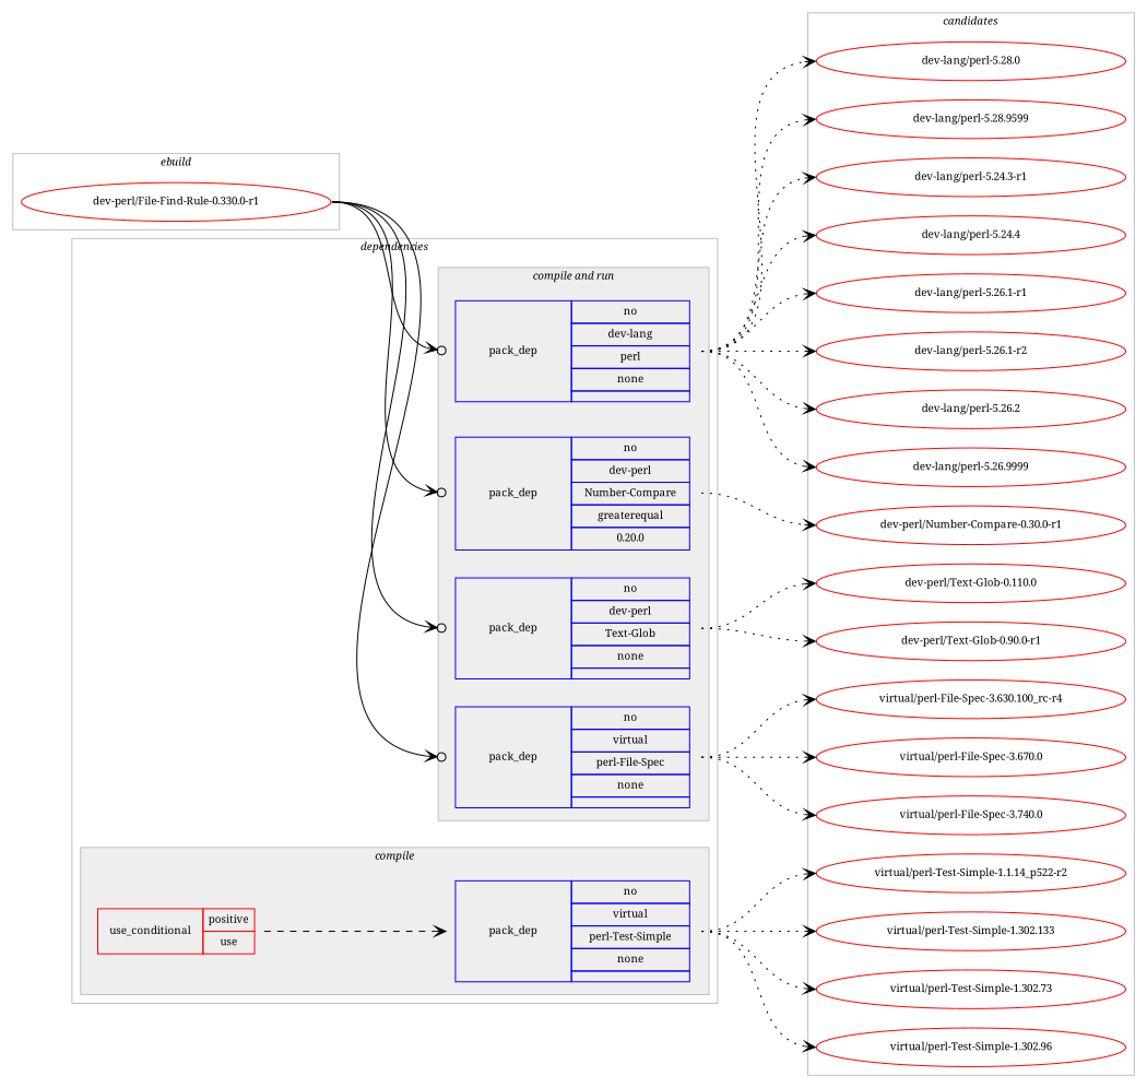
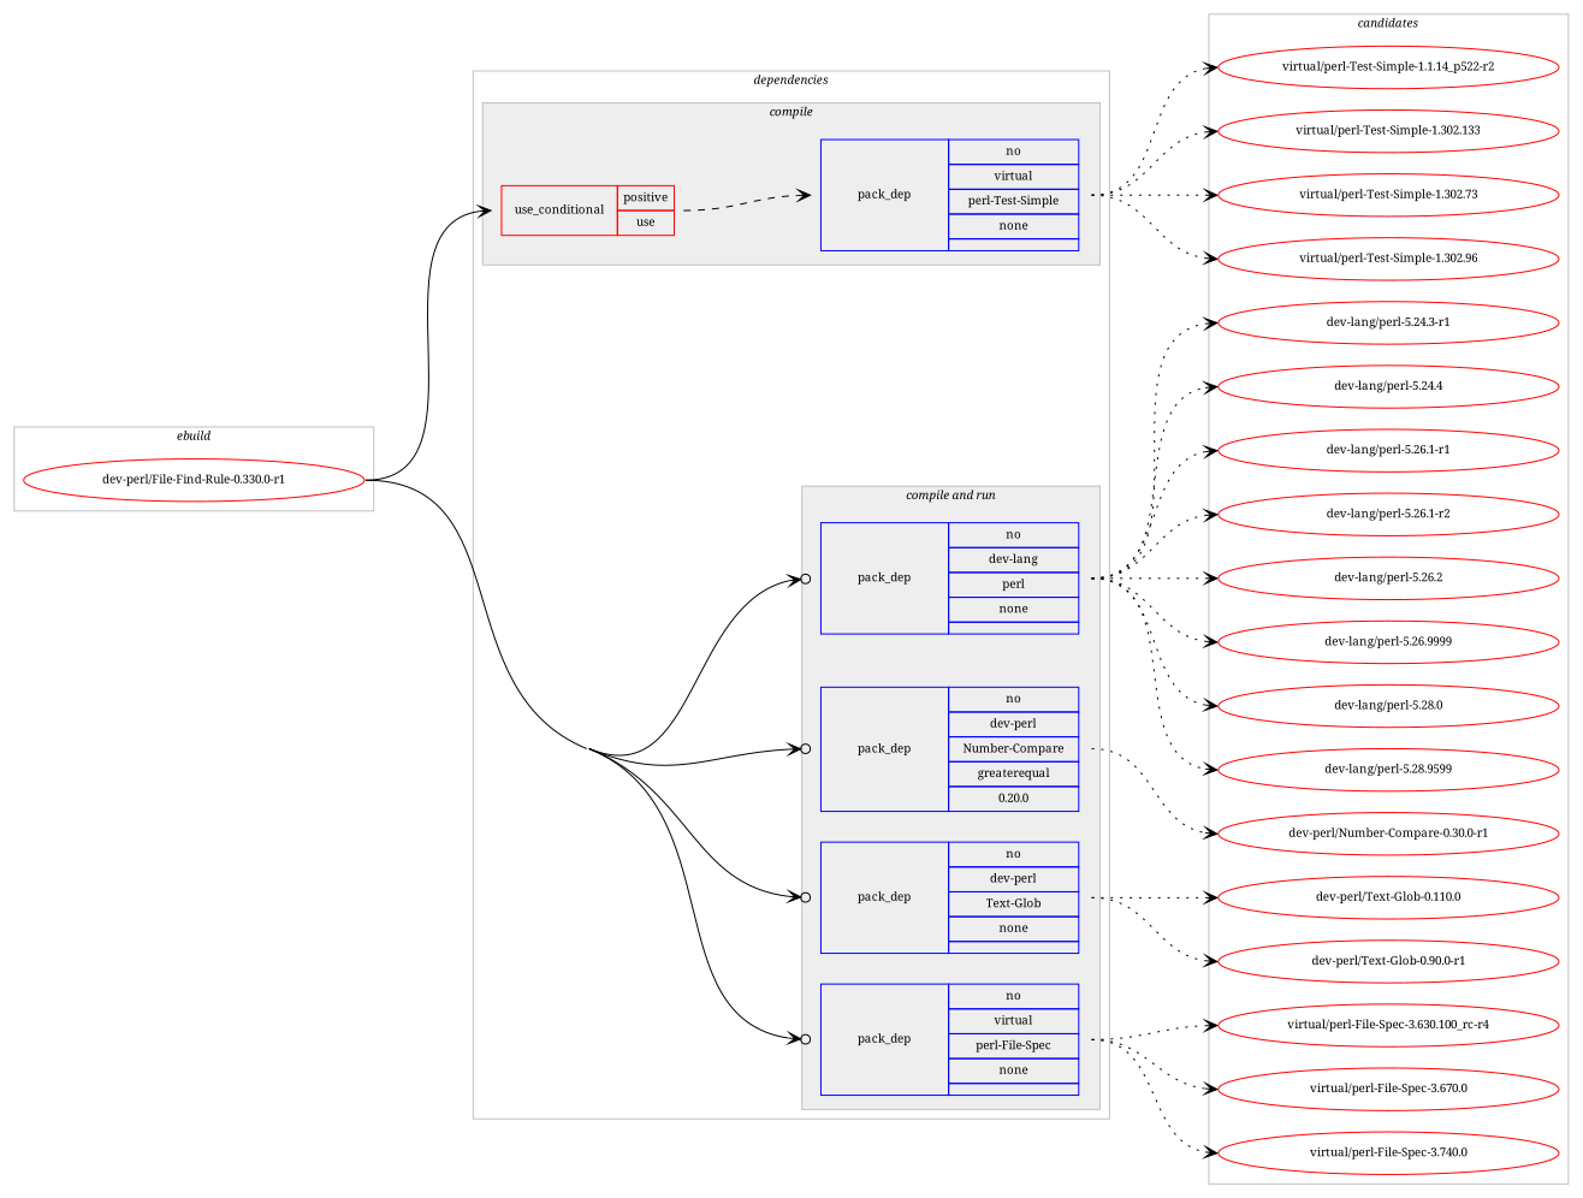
  digraph {
    compound=true
    concentrate=true
    fontname="Noto Serif"
    fontsize=10
    newrank=true
    rankdir=LR
    ranksep=1.5
    node [color=red fontname="Noto Serif" fontsize=10]
    edge [arrowhead=vee fontname="Noto Serif" headport=w style=dotted tailport=e weight=100]
    n1 [label="dev-perl/File-Find-Rule-0.330.0-r1" width=4]
    n2 [color=blue label=<<TABLE BORDER="0" CELLBORDER="1" CELLSPACING="0" CELLPADDING="4" WIDTH="220"><TR><TD ROWSPAN="6" CELLPADDING="30">pack_dep</TD></TR><TR><TD WIDTH="110">no</TD></TR><TR><TD>virtual</TD></TR><TR><TD>perl-Test-Simple</TD></TR><TR><TD>none</TD></TR><TR><TD></TD></TR></TABLE>> shape=none]
    n3 [label=<<TABLE BORDER="0" CELLBORDER="1" CELLSPACING="0" CELLPADDING="4"><TR><TD ROWSPAN="3" CELLPADDING="10">use_conditional</TD></TR><TR><TD>positive</TD></TR><TR><TD>use</TD></TR></TABLE>> shape=none]
    n4 [color=blue label=<<TABLE BORDER="0" CELLBORDER="1" CELLSPACING="0" CELLPADDING="4" WIDTH="220"><TR><TD ROWSPAN="6" CELLPADDING="30">pack_dep</TD></TR><TR><TD WIDTH="110">no</TD></TR><TR><TD>dev-lang</TD></TR><TR><TD>perl</TD></TR><TR><TD>none</TD></TR><TR><TD></TD></TR></TABLE>> shape=none]
    n5 [color=blue label=<<TABLE BORDER="0" CELLBORDER="1" CELLSPACING="0" CELLPADDING="4" WIDTH="220"><TR><TD ROWSPAN="6" CELLPADDING="30">pack_dep</TD></TR><TR><TD WIDTH="110">no</TD></TR><TR><TD>dev-perl</TD></TR><TR><TD>Number-Compare</TD></TR><TR><TD>greaterequal</TD></TR><TR><TD>0.20.0</TD></TR></TABLE>> shape=none]
    n6 [color=blue label=<<TABLE BORDER="0" CELLBORDER="1" CELLSPACING="0" CELLPADDING="4" WIDTH="220"><TR><TD ROWSPAN="6" CELLPADDING="30">pack_dep</TD></TR><TR><TD WIDTH="110">no</TD></TR><TR><TD>dev-perl</TD></TR><TR><TD>Text-Glob</TD></TR><TR><TD>none</TD></TR><TR><TD></TD></TR></TABLE>> shape=none]
    n7 [color=blue label=<<TABLE BORDER="0" CELLBORDER="1" CELLSPACING="0" CELLPADDING="4" WIDTH="220"><TR><TD ROWSPAN="6" CELLPADDING="30">pack_dep</TD></TR><TR><TD WIDTH="110">no</TD></TR><TR><TD>virtual</TD></TR><TR><TD>perl-File-Spec</TD></TR><TR><TD>none</TD></TR><TR><TD></TD></TR></TABLE>> shape=none]
    n8 [label="virtual/perl-Test-Simple-1.1.14_p522-r2" width=4]
    n9 [label="virtual/perl-Test-Simple-1.302.133" width=4]
    n10 [label="virtual/perl-Test-Simple-1.302.73" width=4]
    n11 [label="virtual/perl-Test-Simple-1.302.96" width=4]
    n12 [label="dev-lang/perl-5.24.3-r1" width=4]
    n13 [label="dev-lang/perl-5.24.4" width=4]
    n14 [label="dev-lang/perl-5.26.1-r1" width=4]
    n15 [label="dev-lang/perl-5.26.1-r2" width=4]
    n16 [label="dev-lang/perl-5.26.2" width=4]
    n17 [label="dev-lang/perl-5.26.9999" width=4]
    n18 [label="dev-lang/perl-5.28.0" width=4]
    n19 [label="dev-lang/perl-5.28.9599" width=4]
    n20 [label="dev-perl/Number-Compare-0.30.0-r1" width=4]
    n21 [label="dev-perl/Text-Glob-0.110.0" width=4]
    n22 [label="dev-perl/Text-Glob-0.90.0-r1" width=4]
    n23 [label="virtual/perl-File-Spec-3.630.100_rc-r4" width=4]
    n24 [label="virtual/perl-File-Spec-3.670.0" width=4]
    n25 [label="virtual/perl-File-Spec-3.740.0" width=4]
    subgraph cluster_1 {
      color=gray
      label=<<i>ebuild</i>>
      rank=same
      n1
    }
    subgraph cluster_2 {
      color=gray
      label=<<i>dependencies</i>>
      subgraph cluster_3 {
        color=gray
        fillcolor="#eeeeee"
        label=<<i>compile</i>>
        style=filled
        subgraph sub_4 {
          color=gray
          fillcolor="#eeeeee"
          label=<<i>compile</i>>
          style=filled
          n3
          subgraph sub_5 {
            color=gray
            fillcolor="#eeeeee"
            label=<<i>compile</i>>
            style=filled
            n2
          }
        }
      }
      subgraph cluster_6 {
        color=gray
        fillcolor="#eeeeee"
        label=<<i>compile and run</i>>
        style=filled
        subgraph sub_7 {
          color=gray
          fillcolor="#eeeeee"
          label=<<i>compile and run</i>>
          style=filled
          n4
        }
        subgraph sub_8 {
          color=gray
          fillcolor="#eeeeee"
          label=<<i>compile and run</i>>
          style=filled
          n5
        }
        subgraph sub_9 {
          color=gray
          fillcolor="#eeeeee"
          label=<<i>compile and run</i>>
          style=filled
          n6
        }
        subgraph sub_10 {
          color=gray
          fillcolor="#eeeeee"
          label=<<i>compile and run</i>>
          style=filled
          n7
        }
      }
      subgraph cluster_11 {
        color=gray
        fillcolor="#eeeeee"
        label=<<i>run</i>>
        style=filled
      }
    }
    subgraph cluster_12 {
      color=gray
      label=<<i>candidates</i>>
      rank=same
      subgraph sub_13 {
        color=black
        label=<<i>candidates</i>>
        nodesep=1
        rank=same
        n8
        n9
        n10
        n11
      }
      subgraph sub_14 {
        color=black
        label=<<i>candidates</i>>
        nodesep=1
        rank=same
        n12
        n13
        n14
        n15
        n16
        n17
        n18
        n19
      }
      subgraph sub_15 {
        color=black
        label=<<i>candidates</i>>
        nodesep=1
        rank=same
        n20
      }
      subgraph sub_16 {
        color=black
        label=<<i>candidates</i>>
        nodesep=1
        rank=same
        n21
        n22
      }
      subgraph sub_17 {
        color=black
        label=<<i>candidates</i>>
        nodesep=1
        rank=same
        n23
        n24
        n25
      }
    }
+   n1 -> n3 [style=solid weight=20]
    n1 -> n4 [arrowhead=odotvee style=solid weight=20]
    n1 -> n5 [arrowhead=odotvee style=solid weight=20]
    n1 -> n6 [arrowhead=odotvee style=solid weight=20]
    n1 -> n7 [arrowhead=odotvee style=solid weight=20]
    n2 -> n8
    n2 -> n9
    n2 -> n10
    n2 -> n11
    n3 -> n2 [style=dashed weight=20]
    n4 -> n12
    n4 -> n13
    n4 -> n14
    n4 -> n15
    n4 -> n16
    n4 -> n17
    n4 -> n18
    n4 -> n19
    n5 -> n20
    n6 -> n21
    n6 -> n22
    n7 -> n23
    n7 -> n24
    n7 -> n25
  }
